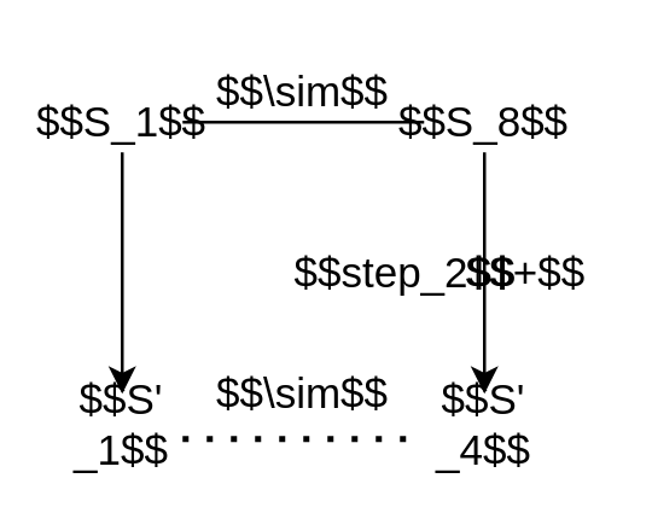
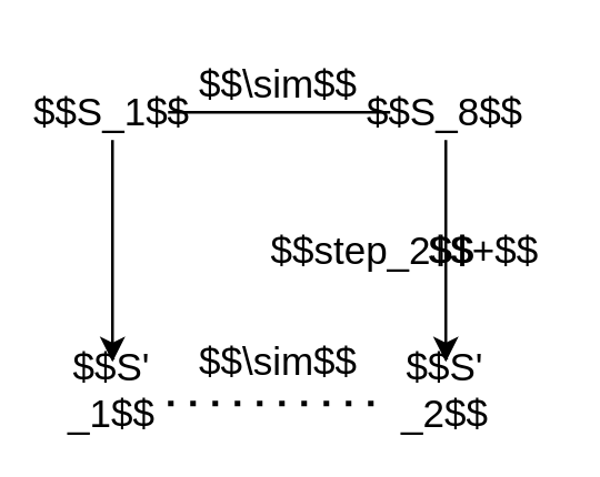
  <mxCell id="0" />
  <mxCell id="1" parent="0" />
  <mxCell id="2" value="" style="edgeStyle=orthogonalEdgeStyle;rounded=0;orthogonalLoop=1;jettySize=auto;html=1;fontSize=14;" parent="1" source="3" target="4" edge="1"><mxGeometry relative="1" as="geometry" /></mxCell>
  <mxCell id="3" value="$$S_1$$" style="text;html=1;strokeColor=none;fillColor=none;align=center;verticalAlign=middle;whiteSpace=wrap;rounded=0;fontSize=14;" parent="1" vertex="1"><mxGeometry x="20" y="30" width="40" height="20" as="geometry" /></mxCell>
  <mxCell id="4" value="$$S'&lt;br style=&quot;font-size: 14px;&quot;&gt;_1$$" style="text;html=1;strokeColor=none;fillColor=none;align=center;verticalAlign=middle;whiteSpace=wrap;rounded=0;fontSize=14;" parent="1" vertex="1"><mxGeometry x="20" y="130" width="40" height="20" as="geometry" /></mxCell>
  <mxCell id="5" value="" style="edgeStyle=orthogonalEdgeStyle;rounded=0;orthogonalLoop=1;jettySize=auto;html=1;fontSize=14;" parent="1" source="6" target="8" edge="1"><mxGeometry relative="1" as="geometry" /></mxCell>
  <mxCell id="6" value="$$S_8$$" style="text;html=1;strokeColor=none;fillColor=none;align=center;verticalAlign=middle;whiteSpace=wrap;rounded=0;fontSize=14;" parent="1" vertex="1"><mxGeometry x="140" y="30" width="40" height="20" as="geometry" /></mxCell>
  <mxCell id="7" value="" style="endArrow=none;html=1;exitX=1;exitY=0.5;exitDx=0;exitDy=0;entryX=0;entryY=0.5;entryDx=0;entryDy=0;fontSize=14;" parent="1" source="3" target="6" edge="1"><mxGeometry width="50" height="50" relative="1" as="geometry"><mxPoint x="160" y="160" as="sourcePoint" /><mxPoint x="210" y="110" as="targetPoint" /></mxGeometry></mxCell>
- <mxCell id="8" value="$$S'&lt;br style=&quot;font-size: 14px;&quot;&gt;_4$$" style="text;html=1;strokeColor=none;fillColor=none;align=center;verticalAlign=middle;whiteSpace=wrap;rounded=0;fontSize=14;" parent="1" vertex="1"><mxGeometry x="140" y="130" width="40" height="20" as="geometry" /></mxCell>
+ <mxCell id="8" value="$$S'&lt;br style=&quot;font-size: 14px;&quot;&gt;_2$$" style="text;html=1;strokeColor=none;fillColor=none;align=center;verticalAlign=middle;whiteSpace=wrap;rounded=0;fontSize=14;" parent="1" vertex="1"><mxGeometry x="140" y="130" width="40" height="20" as="geometry" /></mxCell>
  <mxCell id="9" value="" style="endArrow=none;dashed=1;html=1;dashPattern=1 3;strokeWidth=2;exitX=1;exitY=0.75;exitDx=0;exitDy=0;entryX=0;entryY=0.75;entryDx=0;entryDy=0;fontSize=14;" parent="1" source="4" target="8" edge="1"><mxGeometry width="50" height="50" relative="1" as="geometry"><mxPoint x="160" y="160" as="sourcePoint" /><mxPoint x="210" y="110" as="targetPoint" /></mxGeometry></mxCell>
  <mxCell id="10" value="$$step_2$$" style="text;html=1;strokeColor=none;fillColor=none;align=center;verticalAlign=middle;whiteSpace=wrap;rounded=0;fontSize=14;" parent="1" vertex="1"><mxGeometry x="114" y="80" width="40" height="20" as="geometry" /></mxCell>
  <mxCell id="11" value="$$\sim$$" style="text;html=1;strokeColor=none;fillColor=none;align=center;verticalAlign=middle;whiteSpace=wrap;rounded=0;fontSize=14;" parent="1" vertex="1"><mxGeometry x="80" y="20" width="40" height="20" as="geometry" /></mxCell>
  <mxCell id="12" value="$$\sim$$" style="text;html=1;strokeColor=none;fillColor=none;align=center;verticalAlign=middle;whiteSpace=wrap;rounded=0;fontSize=14;" parent="1" vertex="1"><mxGeometry x="80" y="120" width="40" height="20" as="geometry" /></mxCell>
  <mxCell id="13" value="$$+$$" style="text;html=1;strokeColor=none;fillColor=none;align=center;verticalAlign=middle;whiteSpace=wrap;rounded=0;fontSize=14;" parent="1" vertex="1"><mxGeometry x="154" y="80" width="40" height="20" as="geometry" /></mxCell>
